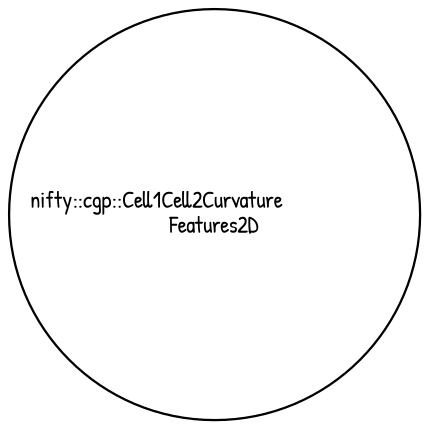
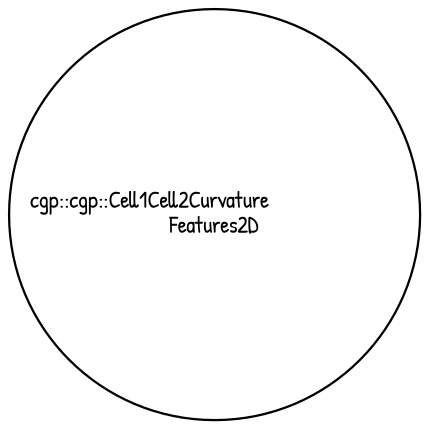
  digraph {
    rankdir=LR
    fontname="Patrick Hand"
-   n1 [color=black fillcolor=white fontname="Patrick Hand" fontsize=10 height=0.2 label="nifty::cgp::Cell1Cell2Curvature\lFeatures2D" shape=circle style=filled width=0.4]
+   n1 [color=black fillcolor=white fontname="Patrick Hand" fontsize=10 height=0.2 label="cgp::cgp::Cell1Cell2Curvature\lFeatures2D" shape=circle style=filled width=0.4]
  }
